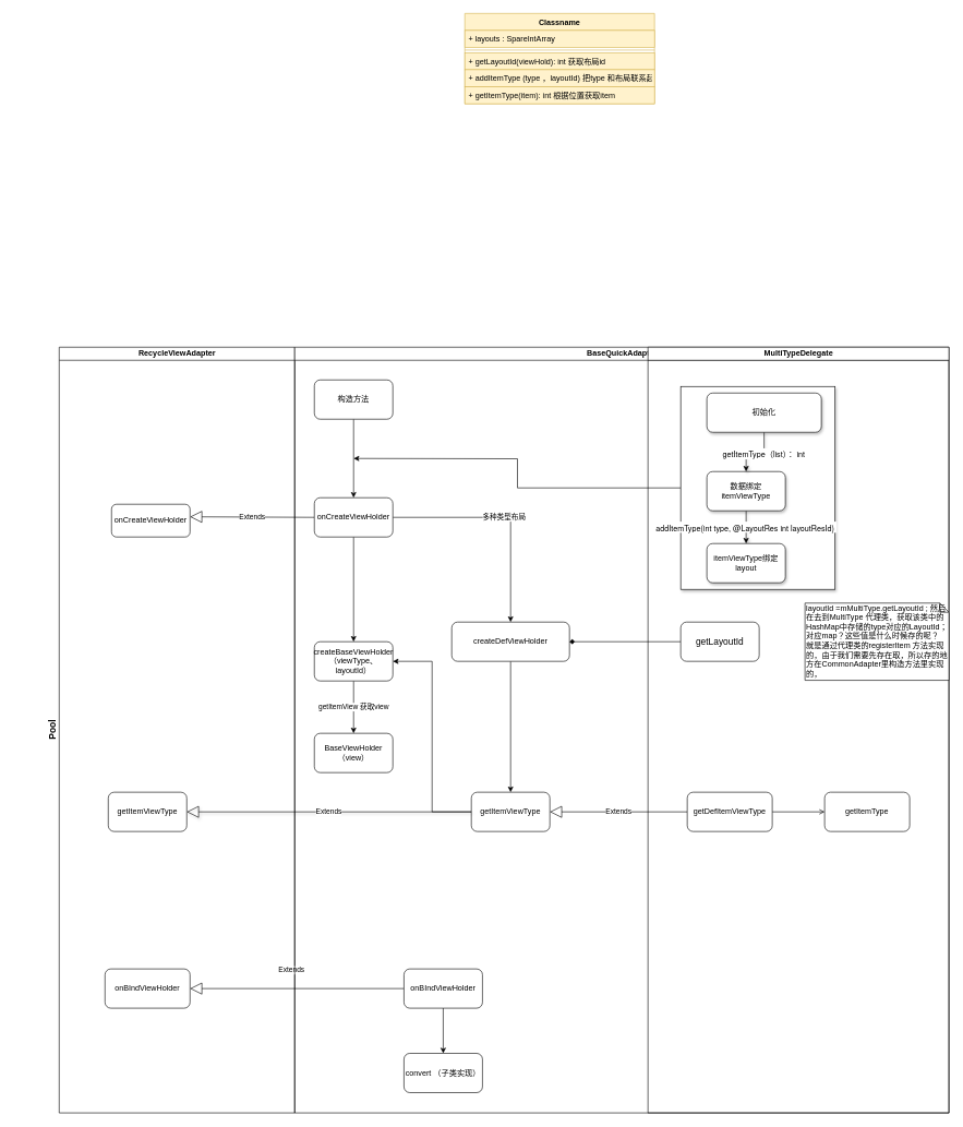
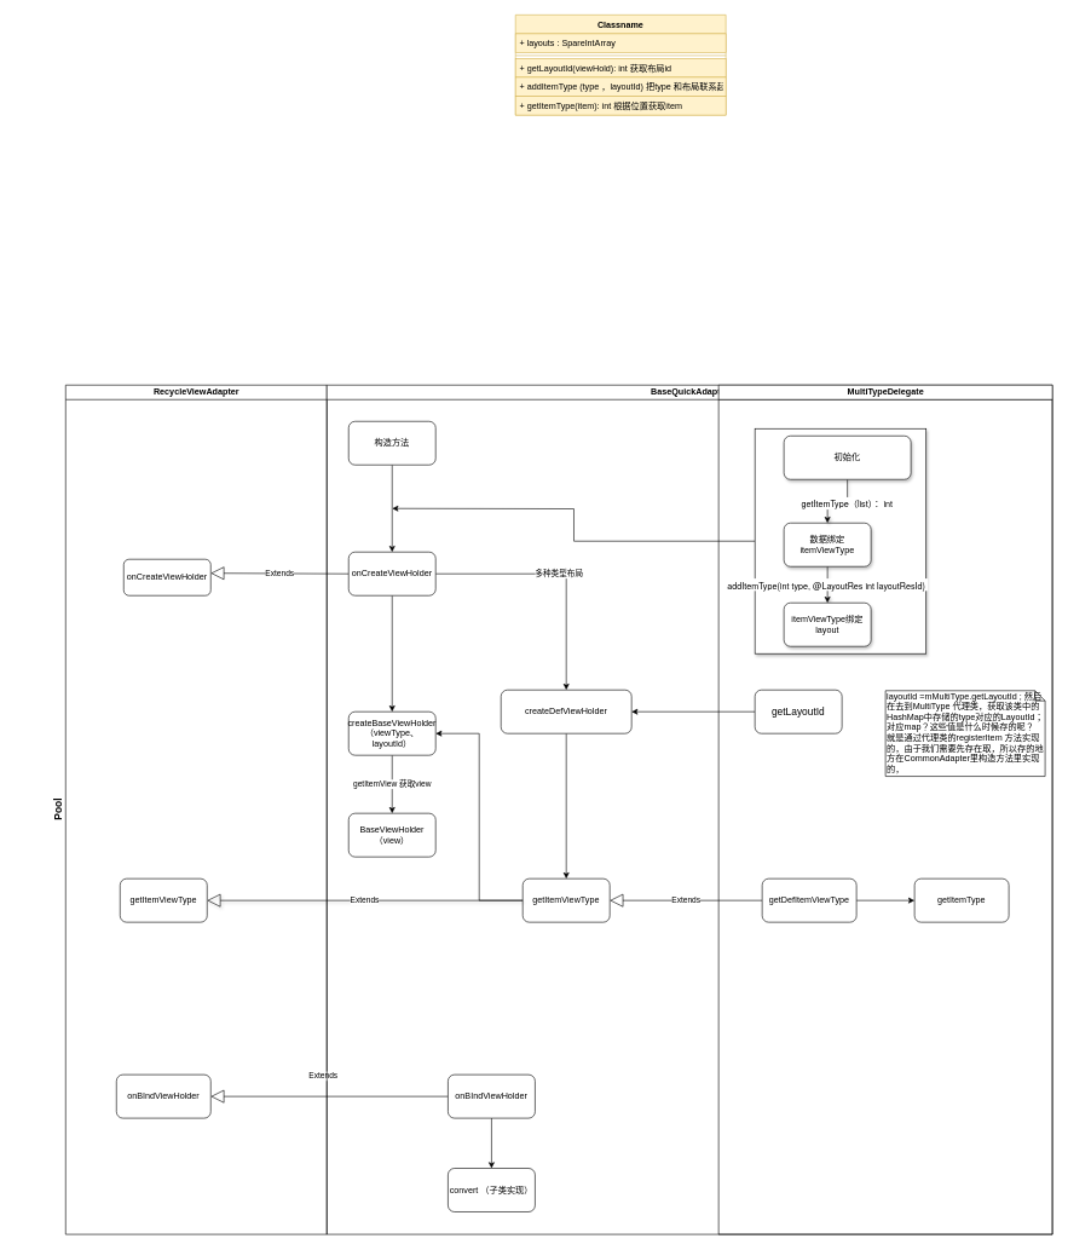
  <mxCell id="0" />
  <mxCell id="1" parent="0" />
  <mxCell id="2" value="Classname" style="swimlane;fontStyle=1;align=center;verticalAlign=top;childLayout=stackLayout;horizontal=1;startSize=26;horizontalStack=0;resizeParent=1;resizeParentMax=0;resizeLast=0;collapsible=1;marginBottom=0;strokeColor=#d6b656;strokeWidth=1;fillColor=#fff2cc;" parent="1" vertex="1"><mxGeometry x="710" y="20" width="290" height="138" as="geometry" /></mxCell>
  <mxCell id="3" value="+ layouts : SpareIntArray" style="text;strokeColor=#d6b656;fillColor=#fff2cc;align=left;verticalAlign=top;spacingLeft=4;spacingRight=4;overflow=hidden;rotatable=0;points=[[0,0.5],[1,0.5]];portConstraint=eastwest;" parent="2" vertex="1"><mxGeometry y="26" width="290" height="26" as="geometry" /></mxCell>
  <mxCell id="4" value="" style="line;strokeWidth=1;fillColor=#fff2cc;align=left;verticalAlign=middle;spacingTop=-1;spacingLeft=3;spacingRight=3;rotatable=0;labelPosition=right;points=[];portConstraint=eastwest;strokeColor=#d6b656;" parent="2" vertex="1"><mxGeometry y="52" width="290" height="8" as="geometry" /></mxCell>
  <mxCell id="5" value="+ getLayoutId(viewHold): int 获取布局id" style="text;strokeColor=#d6b656;fillColor=#fff2cc;align=left;verticalAlign=top;spacingLeft=4;spacingRight=4;overflow=hidden;rotatable=0;points=[[0,0.5],[1,0.5]];portConstraint=eastwest;" parent="2" vertex="1"><mxGeometry y="60" width="290" height="26" as="geometry" /></mxCell>
  <mxCell id="6" value="+ addItemType (type ，layoutId) 把type 和布局联系起来" style="text;strokeColor=#d6b656;fillColor=#fff2cc;align=left;verticalAlign=top;spacingLeft=4;spacingRight=4;overflow=hidden;rotatable=0;points=[[0,0.5],[1,0.5]];portConstraint=eastwest;" parent="2" vertex="1"><mxGeometry y="86" width="290" height="26" as="geometry" /></mxCell>
  <mxCell id="7" value="+ getItemType(item): int 根据位置获取item" style="text;strokeColor=#d6b656;fillColor=#fff2cc;align=left;verticalAlign=top;spacingLeft=4;spacingRight=4;overflow=hidden;rotatable=0;points=[[0,0.5],[1,0.5]];portConstraint=eastwest;" parent="2" vertex="1"><mxGeometry y="112" width="290" height="26" as="geometry" /></mxCell>
  <mxCell id="8" value="" style="shape=note;whiteSpace=wrap;html=1;size=14;verticalAlign=top;align=left;spacingTop=-6;strokeColor=#FFFFFF;strokeWidth=1;" parent="1" vertex="1"><mxGeometry x="20" y="1210" width="100" height="70" as="geometry" /></mxCell>
  <mxCell id="9" style="edgeStyle=orthogonalEdgeStyle;rounded=0;orthogonalLoop=1;jettySize=auto;html=1;exitX=0;exitY=0.5;exitDx=0;exitDy=0;" edge="1" parent="1" source="41"><mxGeometry relative="1" as="geometry"><mxPoint x="540" y="700" as="targetPoint" /></mxGeometry></mxCell>
  <mxCell id="10" value="convert （子类实现）" style="rounded=1;whiteSpace=wrap;html=1;" parent="1" vertex="1"><mxGeometry x="617" y="1609" width="120" height="60" as="geometry" /></mxCell>
  <mxCell id="11" value="" style="edgeStyle=orthogonalEdgeStyle;rounded=0;orthogonalLoop=1;jettySize=auto;html=1;" parent="1" source="29" target="10" edge="1"><mxGeometry relative="1" as="geometry" /></mxCell>
  <mxCell id="12" value="Pool" style="swimlane;html=1;childLayout=stackLayout;resizeParent=1;resizeParentMax=0;startSize=20;horizontal=0;horizontalStack=1;strokeColor=#FFFFFF;fontSize=14;" parent="1" vertex="1"><mxGeometry x="70" y="530" width="1380" height="1170" as="geometry" /></mxCell>
  <mxCell id="13" value="RecycleViewAdapter" style="swimlane;html=1;startSize=20;" parent="12" vertex="1"><mxGeometry x="20" width="360" height="1170" as="geometry" /></mxCell>
  <mxCell id="14" value="getItemViewType&lt;br&gt;" style="rounded=1;whiteSpace=wrap;html=1;strokeWidth=1;fillColor=#FFFFFF;" vertex="1" parent="13"><mxGeometry x="75" y="680" width="120" height="60" as="geometry" /></mxCell>
  <mxCell id="15" value="onCreateViewHolder" style="rounded=1;whiteSpace=wrap;html=1;" parent="13" vertex="1"><mxGeometry x="80" y="240" width="120" height="50" as="geometry" /></mxCell>
  <mxCell id="16" value="onBIndViewHolder" style="rounded=1;whiteSpace=wrap;html=1;" parent="13" vertex="1"><mxGeometry x="70" y="950" width="130" height="60" as="geometry" /></mxCell>
  <mxCell id="17" value="Extends" style="endArrow=block;endSize=16;endFill=0;html=1;exitX=0;exitY=0.5;exitDx=0;exitDy=0;entryX=1;entryY=0.383;entryDx=0;entryDy=0;entryPerimeter=0;" parent="12" source="22" target="15" edge="1"><mxGeometry width="160" relative="1" as="geometry"><mxPoint x="220" y="662" as="sourcePoint" /><mxPoint x="380" y="662" as="targetPoint" /></mxGeometry></mxCell>
  <mxCell id="18" value="Extends" style="endArrow=block;endSize=16;endFill=0;html=1;entryX=1;entryY=0.5;entryDx=0;entryDy=0;exitX=0;exitY=0.5;exitDx=0;exitDy=0;" parent="12" source="29" target="16" edge="1"><mxGeometry x="0.053" y="-28" width="160" relative="1" as="geometry"><mxPoint x="170" y="952" as="sourcePoint" /><mxPoint x="330" y="952" as="targetPoint" /><mxPoint as="offset" /></mxGeometry></mxCell>
  <mxCell id="19" value="BaseQuickAdapter" style="swimlane;html=1;startSize=20;" parent="12" vertex="1"><mxGeometry x="380" width="1000" height="1170" as="geometry" /></mxCell>
  <mxCell id="20" value="多种类型布局" style="edgeStyle=orthogonalEdgeStyle;rounded=0;orthogonalLoop=1;jettySize=auto;html=1;" parent="19" source="22" target="30" edge="1"><mxGeometry relative="1" as="geometry" /></mxCell>
  <mxCell id="21" style="edgeStyle=orthogonalEdgeStyle;rounded=0;orthogonalLoop=1;jettySize=auto;html=1;exitX=0.5;exitY=1;exitDx=0;exitDy=0;entryX=0.5;entryY=0;entryDx=0;entryDy=0;" parent="19" source="22" target="24" edge="1"><mxGeometry relative="1" as="geometry" /></mxCell>
  <mxCell id="22" value="onCreateViewHolder" style="rounded=1;whiteSpace=wrap;html=1;" parent="19" vertex="1"><mxGeometry x="30" y="230" width="120" height="60" as="geometry" /></mxCell>
  <mxCell id="23" value="getItemView 获取view" style="edgeStyle=orthogonalEdgeStyle;rounded=0;orthogonalLoop=1;jettySize=auto;html=1;" parent="19" source="24" target="25" edge="1"><mxGeometry relative="1" as="geometry" /></mxCell>
  <mxCell id="24" value="createBaseViewHolder&lt;br&gt;（viewType、layoutId）" style="rounded=1;whiteSpace=wrap;html=1;" parent="19" vertex="1"><mxGeometry x="30" y="450" width="120" height="60" as="geometry" /></mxCell>
  <mxCell id="25" value="BaseViewHolder（view）" style="rounded=1;whiteSpace=wrap;html=1;" parent="19" vertex="1"><mxGeometry x="30" y="590" width="120" height="60" as="geometry" /></mxCell>
  <mxCell id="26" value="" style="edgeStyle=orthogonalEdgeStyle;rounded=0;orthogonalLoop=1;jettySize=auto;html=1;entryX=0.5;entryY=0;entryDx=0;entryDy=0;" parent="19" source="30" target="33" edge="1"><mxGeometry relative="1" as="geometry"><mxPoint x="340" y="550" as="targetPoint" /></mxGeometry></mxCell>
  <mxCell id="27" style="edgeStyle=orthogonalEdgeStyle;rounded=0;orthogonalLoop=1;jettySize=auto;html=1;exitX=0.5;exitY=1;exitDx=0;exitDy=0;entryX=0.5;entryY=0;entryDx=0;entryDy=0;" edge="1" parent="19" source="28" target="22"><mxGeometry relative="1" as="geometry" /></mxCell>
  <mxCell id="28" value="构造方法" style="rounded=1;whiteSpace=wrap;html=1;strokeWidth=1;fillColor=#FFFFFF;" vertex="1" parent="19"><mxGeometry x="30" y="50" width="120" height="60" as="geometry" /></mxCell>
  <mxCell id="29" value="onBIndViewHolder" style="rounded=1;whiteSpace=wrap;html=1;" parent="19" vertex="1"><mxGeometry x="167" y="950" width="120" height="60" as="geometry" /></mxCell>
  <mxCell id="30" value="createDefViewHolder" style="rounded=1;whiteSpace=wrap;html=1;" parent="19" vertex="1"><mxGeometry x="240" y="420" width="180" height="60" as="geometry" /></mxCell>
- <mxCell id="31" style="edgeStyle=orthogonalEdgeStyle;rounded=0;orthogonalLoop=1;jettySize=auto;html=1;exitX=0;exitY=0.5;exitDx=0;exitDy=0;entryX=1;entryY=0.5;entryDx=0;entryDy=0;fontSize=14;fontColor=#CC6600;endArrow=diamond;" parent="19" source="36" target="30" edge="1"><mxGeometry relative="1" as="geometry" /></mxCell>
+ <mxCell id="31" style="edgeStyle=orthogonalEdgeStyle;rounded=0;orthogonalLoop=1;jettySize=auto;html=1;exitX=0;exitY=0.5;exitDx=0;exitDy=0;entryX=1;entryY=0.5;entryDx=0;entryDy=0;fontSize=14;fontColor=#CC6600;" parent="19" source="36" target="30" edge="1"><mxGeometry relative="1" as="geometry" /></mxCell>
  <mxCell id="32" style="edgeStyle=orthogonalEdgeStyle;rounded=0;orthogonalLoop=1;jettySize=auto;html=1;exitX=0;exitY=0.5;exitDx=0;exitDy=0;entryX=1;entryY=0.5;entryDx=0;entryDy=0;" edge="1" parent="19" source="33" target="24"><mxGeometry relative="1" as="geometry" /></mxCell>
  <mxCell id="33" value="getItemViewType&lt;br&gt;" style="rounded=1;whiteSpace=wrap;html=1;strokeWidth=1;fillColor=#FFFFFF;" vertex="1" parent="19"><mxGeometry x="270" y="680" width="120" height="60" as="geometry" /></mxCell>
  <mxCell id="34" value="Extends" style="endArrow=block;endSize=16;endFill=0;html=1;exitX=0;exitY=0.5;exitDx=0;exitDy=0;entryX=1;entryY=0.5;entryDx=0;entryDy=0;" edge="1" parent="19" source="38" target="33"><mxGeometry width="160" relative="1" as="geometry"><mxPoint x="350" y="850" as="sourcePoint" /><mxPoint x="510" y="850" as="targetPoint" /></mxGeometry></mxCell>
  <mxCell id="35" value="MultiTypeDelegate" style="swimlane;html=1;startSize=20;" parent="19" vertex="1"><mxGeometry x="540" width="460" height="1170" as="geometry" /></mxCell>
  <mxCell id="36" value="&lt;font color=&quot;#000000&quot;&gt;getLayoutId&lt;/font&gt;" style="rounded=1;whiteSpace=wrap;html=1;fillColor=#FFFFFF;fontSize=14;fontColor=#CC6600;" parent="35" vertex="1"><mxGeometry x="50" y="420" width="120" height="60" as="geometry" /></mxCell>
- <mxCell id="37" value="" style="edgeStyle=orthogonalEdgeStyle;rounded=0;orthogonalLoop=1;jettySize=auto;html=1;endArrow=open;" edge="1" parent="35" source="38" target="40"><mxGeometry relative="1" as="geometry" /></mxCell>
+ <mxCell id="37" value="" style="edgeStyle=orthogonalEdgeStyle;rounded=0;orthogonalLoop=1;jettySize=auto;html=1;" edge="1" parent="35" source="38" target="40"><mxGeometry relative="1" as="geometry" /></mxCell>
  <mxCell id="38" value="getDefItemViewType" style="rounded=1;whiteSpace=wrap;html=1;strokeWidth=1;fillColor=#FFFFFF;" vertex="1" parent="35"><mxGeometry x="60" y="680" width="130" height="60" as="geometry" /></mxCell>
- <mxCell id="39" value="layoutId =mMultiType.getLayoutId ; 然后在去到MultiType 代理类，获取该类中的HashMap中存储的type对应的LayoutId；&lt;br&gt;对应map？这些值是什么时候存的呢？&lt;br&gt;就是通过代理类的registerItem 方法实现的，由于我们需要先存在取，所以存的地方在CommonAdapter里构造方法里实现的，" style="shape=note;whiteSpace=wrap;html=1;size=14;verticalAlign=top;align=left;spacingTop=-6;" parent="35" vertex="1"><mxGeometry x="240" y="391" width="220" height="118" as="geometry" /></mxCell>
+ <mxCell id="39" value="layoutId =mMultiType.getLayoutId ; 然后在去到MultiType 代理类，获取该类中的HashMap中存储的type对应的LayoutId；&lt;br&gt;对应map？这些值是什么时候存的呢？&lt;br&gt;就是通过代理类的registerItem 方法实现的，由于我们需要先存在取，所以存的地方在CommonAdapter里构造方法里实现的，" style="shape=note;whiteSpace=wrap;html=1;size=14;verticalAlign=top;align=left;spacingTop=-6;" parent="35" vertex="1"><mxGeometry x="230" y="421" width="220" height="118" as="geometry" /></mxCell>
  <mxCell id="40" value="getItemType" style="rounded=1;whiteSpace=wrap;html=1;strokeWidth=1;fillColor=#FFFFFF;" vertex="1" parent="35"><mxGeometry x="270" y="680" width="130" height="60" as="geometry" /></mxCell>
  <mxCell id="41" value="" style="rounded=0;whiteSpace=wrap;html=1;strokeWidth=1;fillColor=#FFFFFF;shadow=1;" vertex="1" parent="35"><mxGeometry x="50" y="60" width="236" height="310" as="geometry" /></mxCell>
  <mxCell id="42" value="" style="edgeStyle=orthogonalEdgeStyle;rounded=0;orthogonalLoop=1;jettySize=auto;html=1;fontSize=14;fontColor=#CC6600;" parent="35" edge="1"><mxGeometry relative="1" as="geometry"><mxPoint x="225" y="730" as="sourcePoint" /></mxGeometry></mxCell>
  <mxCell id="43" value="&lt;p class=&quot;p1&quot; style=&quot;margin: 0px ; font-stretch: normal ; font-size: 12px ; line-height: normal ; font-family: &amp;#34;helvetica neue&amp;#34;&quot;&gt;addItemType(int type, @LayoutRes int layoutResId)&amp;nbsp;&lt;/p&gt;" style="edgeStyle=orthogonalEdgeStyle;rounded=0;orthogonalLoop=1;jettySize=auto;html=1;shadow=1;" edge="1" parent="35" source="44" target="45"><mxGeometry relative="1" as="geometry" /></mxCell>
  <mxCell id="44" value="数据绑定itemViewType" style="rounded=1;whiteSpace=wrap;html=1;strokeWidth=1;fillColor=#FFFFFF;shadow=1;" vertex="1" parent="35"><mxGeometry x="90" y="190" width="120" height="60" as="geometry" /></mxCell>
  <mxCell id="45" value="itemViewType绑定&lt;br&gt;layout" style="rounded=1;whiteSpace=wrap;html=1;strokeWidth=1;fillColor=#FFFFFF;shadow=1;" vertex="1" parent="35"><mxGeometry x="90" y="300" width="120" height="60" as="geometry" /></mxCell>
  <mxCell id="46" value="" style="edgeStyle=orthogonalEdgeStyle;rounded=0;orthogonalLoop=1;jettySize=auto;html=1;shadow=1;" edge="1" parent="35" source="48" target="44"><mxGeometry relative="1" as="geometry" /></mxCell>
  <mxCell id="47" value="&lt;p class=&quot;p1&quot; style=&quot;margin: 0px ; font-stretch: normal ; font-size: 12px ; line-height: normal ; font-family: &amp;#34;helvetica neue&amp;#34;&quot;&gt;getItemType（list）： int&lt;/p&gt;" style="edgeLabel;html=1;align=center;verticalAlign=middle;resizable=0;points=[];shadow=1;" vertex="1" connectable="0" parent="46"><mxGeometry x="-0.3" y="2" relative="1" as="geometry"><mxPoint as="offset" /></mxGeometry></mxCell>
  <mxCell id="48" value="初始化" style="rounded=1;whiteSpace=wrap;html=1;strokeWidth=1;fillColor=#FFFFFF;shadow=1;" vertex="1" parent="35"><mxGeometry x="90" y="70" width="175" height="60" as="geometry" /></mxCell>
  <mxCell id="49" value="Extends" style="endArrow=block;endSize=16;endFill=0;html=1;shadow=1;entryX=1;entryY=0.5;entryDx=0;entryDy=0;" edge="1" parent="19" target="14"><mxGeometry width="160" relative="1" as="geometry"><mxPoint x="270" y="710" as="sourcePoint" /><mxPoint x="220" y="790" as="targetPoint" /></mxGeometry></mxCell>
